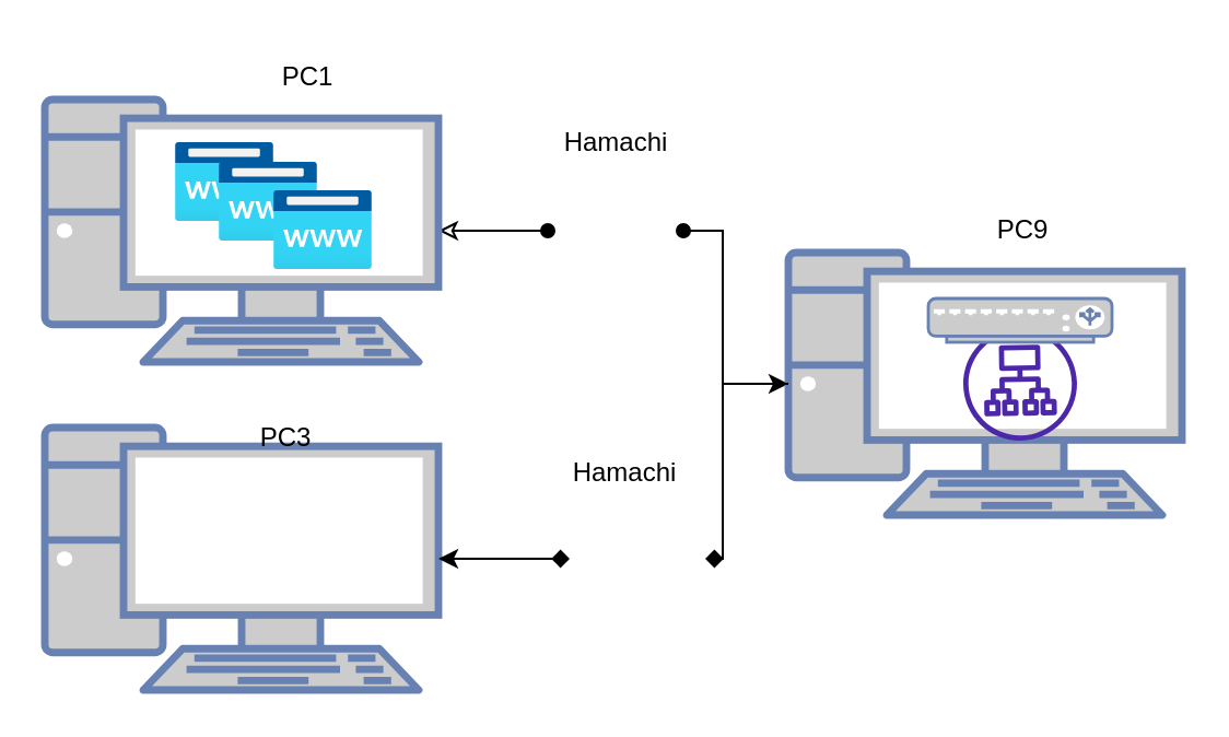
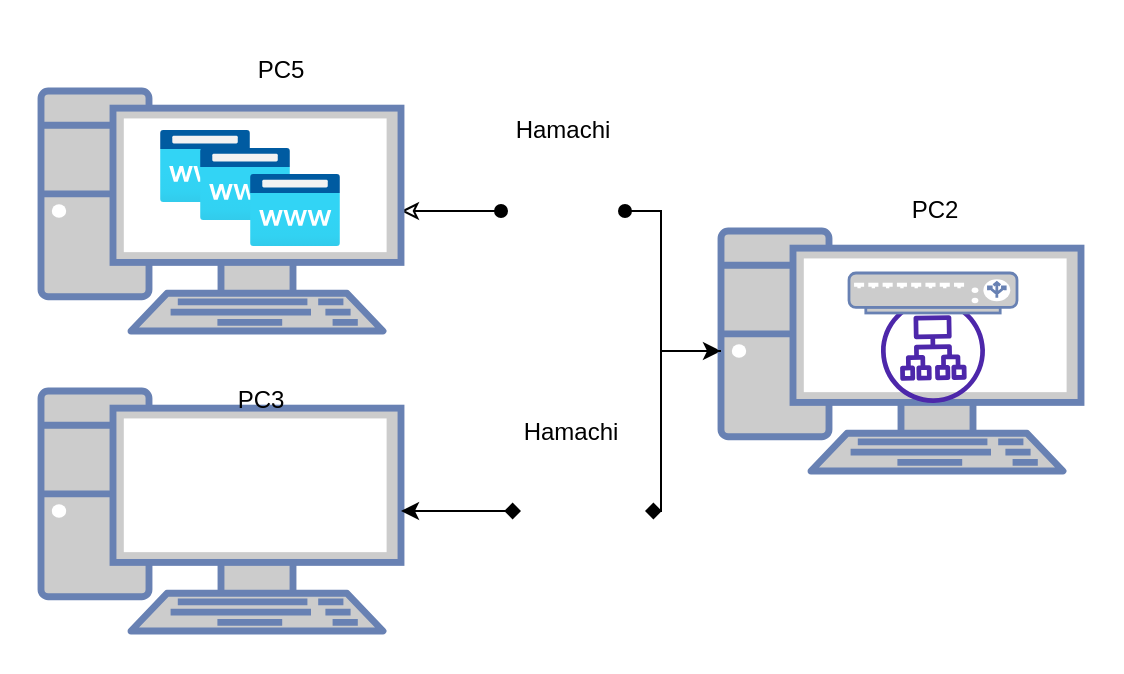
  <mxCell id="0" />
  <mxCell id="1" parent="0" />
  <mxCell id="2" style="edgeStyle=orthogonalEdgeStyle;rounded=0;orthogonalLoop=1;jettySize=auto;html=1;startArrow=classic;startFill=0;endArrow=oval;endFill=1;" edge="1" parent="1" source="3" target="8"><mxGeometry relative="1" as="geometry" /></mxCell>
  <mxCell id="3" value="" style="fontColor=#0066CC;verticalAlign=top;verticalLabelPosition=bottom;labelPosition=center;align=center;html=1;outlineConnect=0;fillColor=#CCCCCC;strokeColor=#6881B3;gradientColor=none;gradientDirection=north;strokeWidth=2;shape=mxgraph.networks.pc;" vertex="1" parent="1"><mxGeometry x="20" y="45" width="180" height="120" as="geometry" /></mxCell>
  <mxCell id="4" style="edgeStyle=orthogonalEdgeStyle;rounded=0;orthogonalLoop=1;jettySize=auto;html=1;endArrow=diamond;endFill=1;startArrow=classic;startFill=1;entryX=1;entryY=0.5;entryDx=0;entryDy=0;" edge="1" parent="1" source="5" target="10"><mxGeometry relative="1" as="geometry"><mxPoint x="430" y="219" as="targetPoint" /><Array as="points"><mxPoint x="330" y="175" /><mxPoint x="330" y="255" /></Array></mxGeometry></mxCell>
  <mxCell id="5" value="" style="fontColor=#0066CC;verticalAlign=top;verticalLabelPosition=bottom;labelPosition=center;align=center;html=1;outlineConnect=0;fillColor=#CCCCCC;strokeColor=#6881B3;gradientColor=none;gradientDirection=north;strokeWidth=2;shape=mxgraph.networks.pc;" vertex="1" parent="1"><mxGeometry x="360" y="115" width="180" height="120" as="geometry" /></mxCell>
  <mxCell id="6" value="" style="fontColor=#0066CC;verticalAlign=top;verticalLabelPosition=bottom;labelPosition=center;align=center;html=1;outlineConnect=0;fillColor=#CCCCCC;strokeColor=#6881B3;gradientColor=none;gradientDirection=north;strokeWidth=2;shape=mxgraph.networks.pc;" vertex="1" parent="1"><mxGeometry x="20" y="195" width="180" height="120" as="geometry" /></mxCell>
  <mxCell id="7" value="" style="edgeStyle=orthogonalEdgeStyle;rounded=0;orthogonalLoop=1;jettySize=auto;html=1;startArrow=oval;startFill=1;endArrow=none;endFill=0;" edge="1" parent="1" source="8" target="5"><mxGeometry relative="1" as="geometry"><Array as="points"><mxPoint x="330" y="105" /><mxPoint x="330" y="175" /></Array></mxGeometry></mxCell>
  <mxCell id="8" value="" style="shape=image;verticalLabelPosition=bottom;labelBackgroundColor=default;verticalAlign=top;aspect=fixed;imageAspect=0;image=https://img.icons8.com/dusk/512/hamachi.png;" vertex="1" parent="1"><mxGeometry x="250" y="74" width="62" height="62" as="geometry" /></mxCell>
  <mxCell id="9" value="" style="edgeStyle=orthogonalEdgeStyle;rounded=0;orthogonalLoop=1;jettySize=auto;html=1;startArrow=diamond;startFill=1;" edge="1" parent="1" source="10" target="6"><mxGeometry relative="1" as="geometry"><Array as="points"><mxPoint x="290" y="234" /></Array></mxGeometry></mxCell>
  <mxCell id="10" value="" style="shape=image;verticalLabelPosition=bottom;labelBackgroundColor=default;verticalAlign=top;aspect=fixed;imageAspect=0;image=https://img.icons8.com/dusk/512/hamachi.png;" vertex="1" parent="1"><mxGeometry x="260" y="224" width="62" height="62" as="geometry" /></mxCell>
  <mxCell id="11" value="" style="shape=image;html=1;verticalAlign=top;verticalLabelPosition=bottom;labelBackgroundColor=#ffffff;imageAspect=0;aspect=fixed;image=https://cdn1.iconfinder.com/data/icons/unicons-line-vol-2/24/database-128.png" vertex="1" parent="1"><mxGeometry x="150" y="223.5" width="41" height="41" as="geometry" /></mxCell>
  <mxCell id="12" value="" style="shape=image;html=1;verticalAlign=top;verticalLabelPosition=bottom;labelBackgroundColor=#ffffff;imageAspect=0;aspect=fixed;image=https://cdn2.iconfinder.com/data/icons/css-vol-1/24/database-128.png" vertex="1" parent="1"><mxGeometry x="70" y="224" width="40" height="40" as="geometry" /></mxCell>
  <mxCell id="13" value="" style="shape=image;html=1;verticalAlign=top;verticalLabelPosition=bottom;labelBackgroundColor=#ffffff;imageAspect=0;aspect=fixed;image=https://cdn2.iconfinder.com/data/icons/css-vol-1/24/database-128.png" vertex="1" parent="1"><mxGeometry x="110" y="224" width="40" height="40" as="geometry" /></mxCell>
  <mxCell id="14" value="" style="aspect=fixed;html=1;points=[];align=center;image;fontSize=12;image=img/lib/azure2/app_services/App_Service_Domains.svg;" vertex="1" parent="1"><mxGeometry x="80" y="65" width="45" height="36" as="geometry" /></mxCell>
  <mxCell id="15" value="" style="aspect=fixed;html=1;points=[];align=center;image;fontSize=12;image=img/lib/azure2/app_services/App_Service_Domains.svg;" vertex="1" parent="1"><mxGeometry x="100" y="74" width="45" height="36" as="geometry" /></mxCell>
  <mxCell id="16" value="" style="aspect=fixed;html=1;points=[];align=center;image;fontSize=12;image=img/lib/azure2/app_services/App_Service_Domains.svg;" vertex="1" parent="1"><mxGeometry x="125" y="87" width="45" height="36" as="geometry" /></mxCell>
  <mxCell id="17" value="" style="sketch=0;outlineConnect=0;fontColor=#232F3E;gradientColor=none;fillColor=#4D27AA;strokeColor=none;dashed=0;verticalLabelPosition=bottom;verticalAlign=top;align=center;html=1;fontSize=12;fontStyle=0;aspect=fixed;pointerEvents=1;shape=mxgraph.aws4.application_load_balancer;rotation=89;direction=north;" vertex="1" parent="1"><mxGeometry x="440" y="149" width="52" height="52" as="geometry" /></mxCell>
  <mxCell id="18" value="" style="fontColor=#0066CC;verticalAlign=top;verticalLabelPosition=bottom;labelPosition=center;align=center;html=1;outlineConnect=0;fillColor=#CCCCCC;strokeColor=#6881B3;gradientColor=none;gradientDirection=north;strokeWidth=2;shape=mxgraph.networks.load_balancer;" vertex="1" parent="1"><mxGeometry x="424" y="136" width="84" height="20" as="geometry" /></mxCell>
- <mxCell id="19" value="PC1" style="text;html=1;align=center;verticalAlign=middle;resizable=0;points=[];autosize=1;strokeColor=none;fillColor=none;" vertex="1" parent="1"><mxGeometry x="115" y="20" width="50" height="30" as="geometry" /></mxCell>
- <mxCell id="20" value="PC9" style="text;html=1;align=center;verticalAlign=middle;resizable=0;points=[];autosize=1;strokeColor=none;fillColor=none;" vertex="1" parent="1"><mxGeometry x="442" y="90" width="50" height="30" as="geometry" /></mxCell>
+ <mxCell id="19" value="PC5" style="text;html=1;align=center;verticalAlign=middle;resizable=0;points=[];autosize=1;strokeColor=none;fillColor=none;" vertex="1" parent="1"><mxGeometry x="115" y="20" width="50" height="30" as="geometry" /></mxCell>
+ <mxCell id="20" value="PC2" style="text;html=1;align=center;verticalAlign=middle;resizable=0;points=[];autosize=1;strokeColor=none;fillColor=none;" vertex="1" parent="1"><mxGeometry x="442" y="90" width="50" height="30" as="geometry" /></mxCell>
  <mxCell id="21" value="PC3&lt;br&gt;" style="text;html=1;align=center;verticalAlign=middle;resizable=0;points=[];autosize=1;strokeColor=none;fillColor=none;" vertex="1" parent="1"><mxGeometry x="105" y="185" width="50" height="30" as="geometry" /></mxCell>
  <mxCell id="22" value="Hamachi" style="text;html=1;align=center;verticalAlign=middle;resizable=0;points=[];autosize=1;strokeColor=none;fillColor=none;" vertex="1" parent="1"><mxGeometry x="246" y="50" width="70" height="30" as="geometry" /></mxCell>
  <mxCell id="23" value="Hamachi" style="text;html=1;align=center;verticalAlign=middle;resizable=0;points=[];autosize=1;strokeColor=none;fillColor=none;" vertex="1" parent="1"><mxGeometry x="250" y="201" width="70" height="30" as="geometry" /></mxCell>
